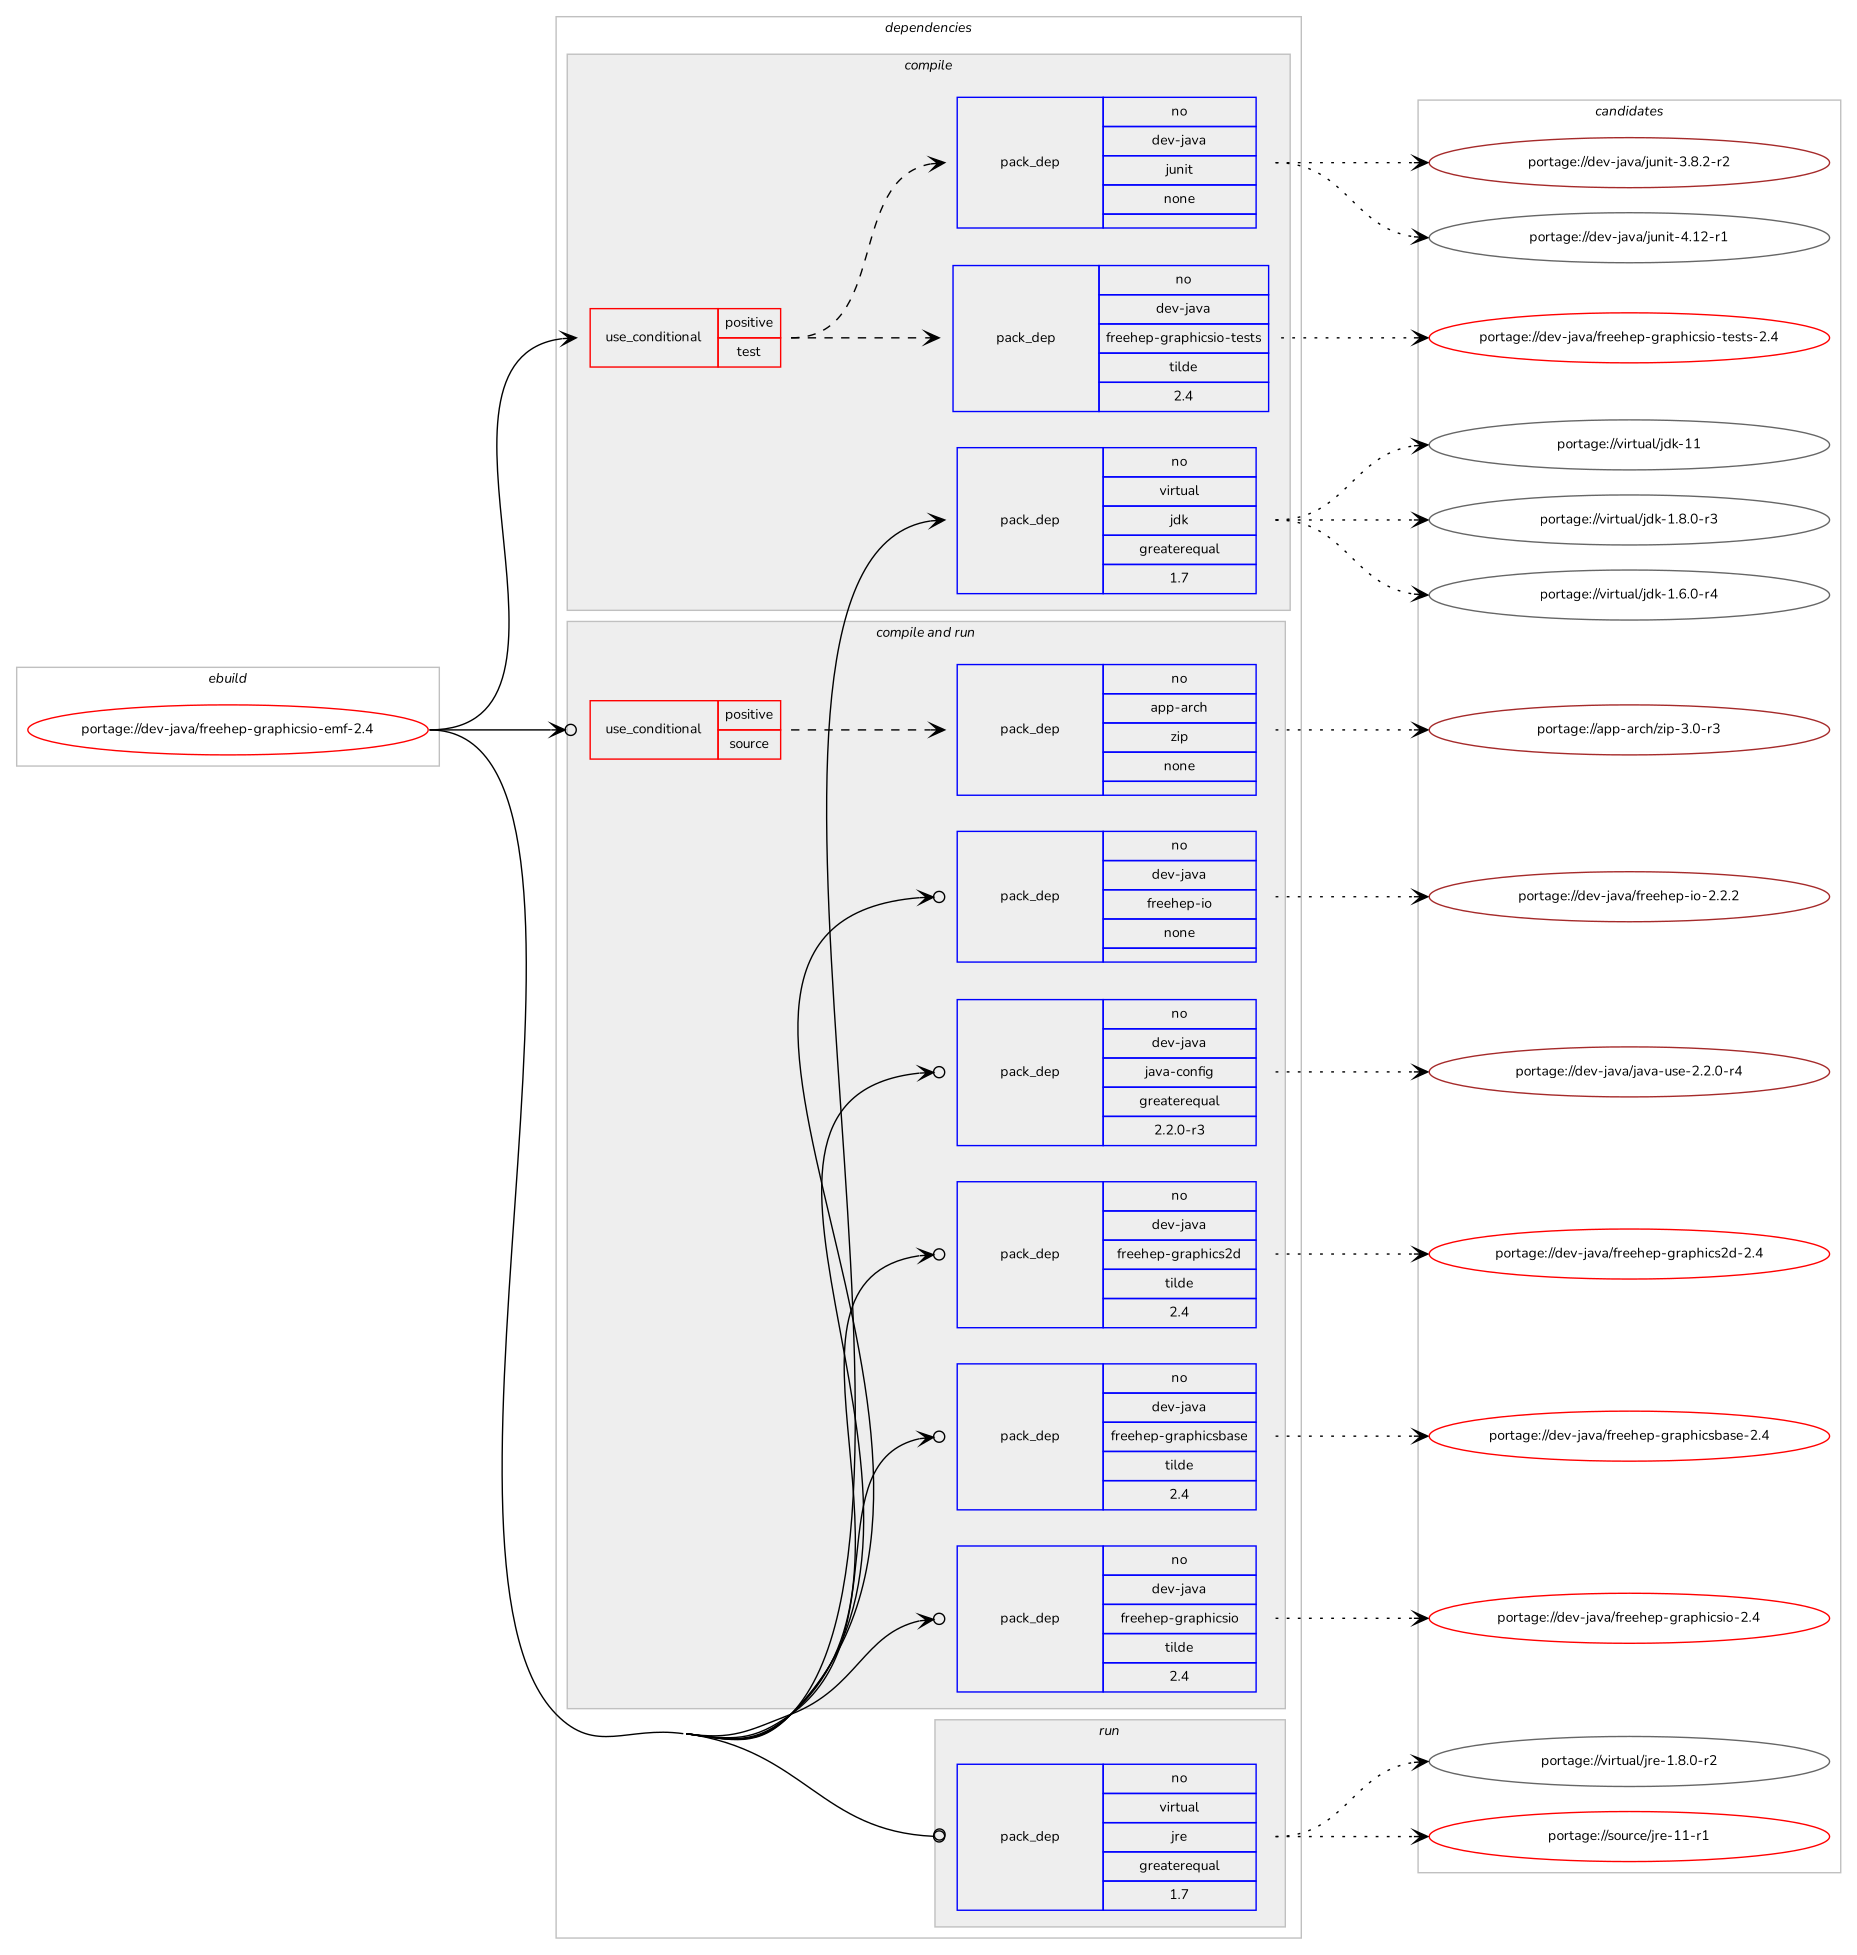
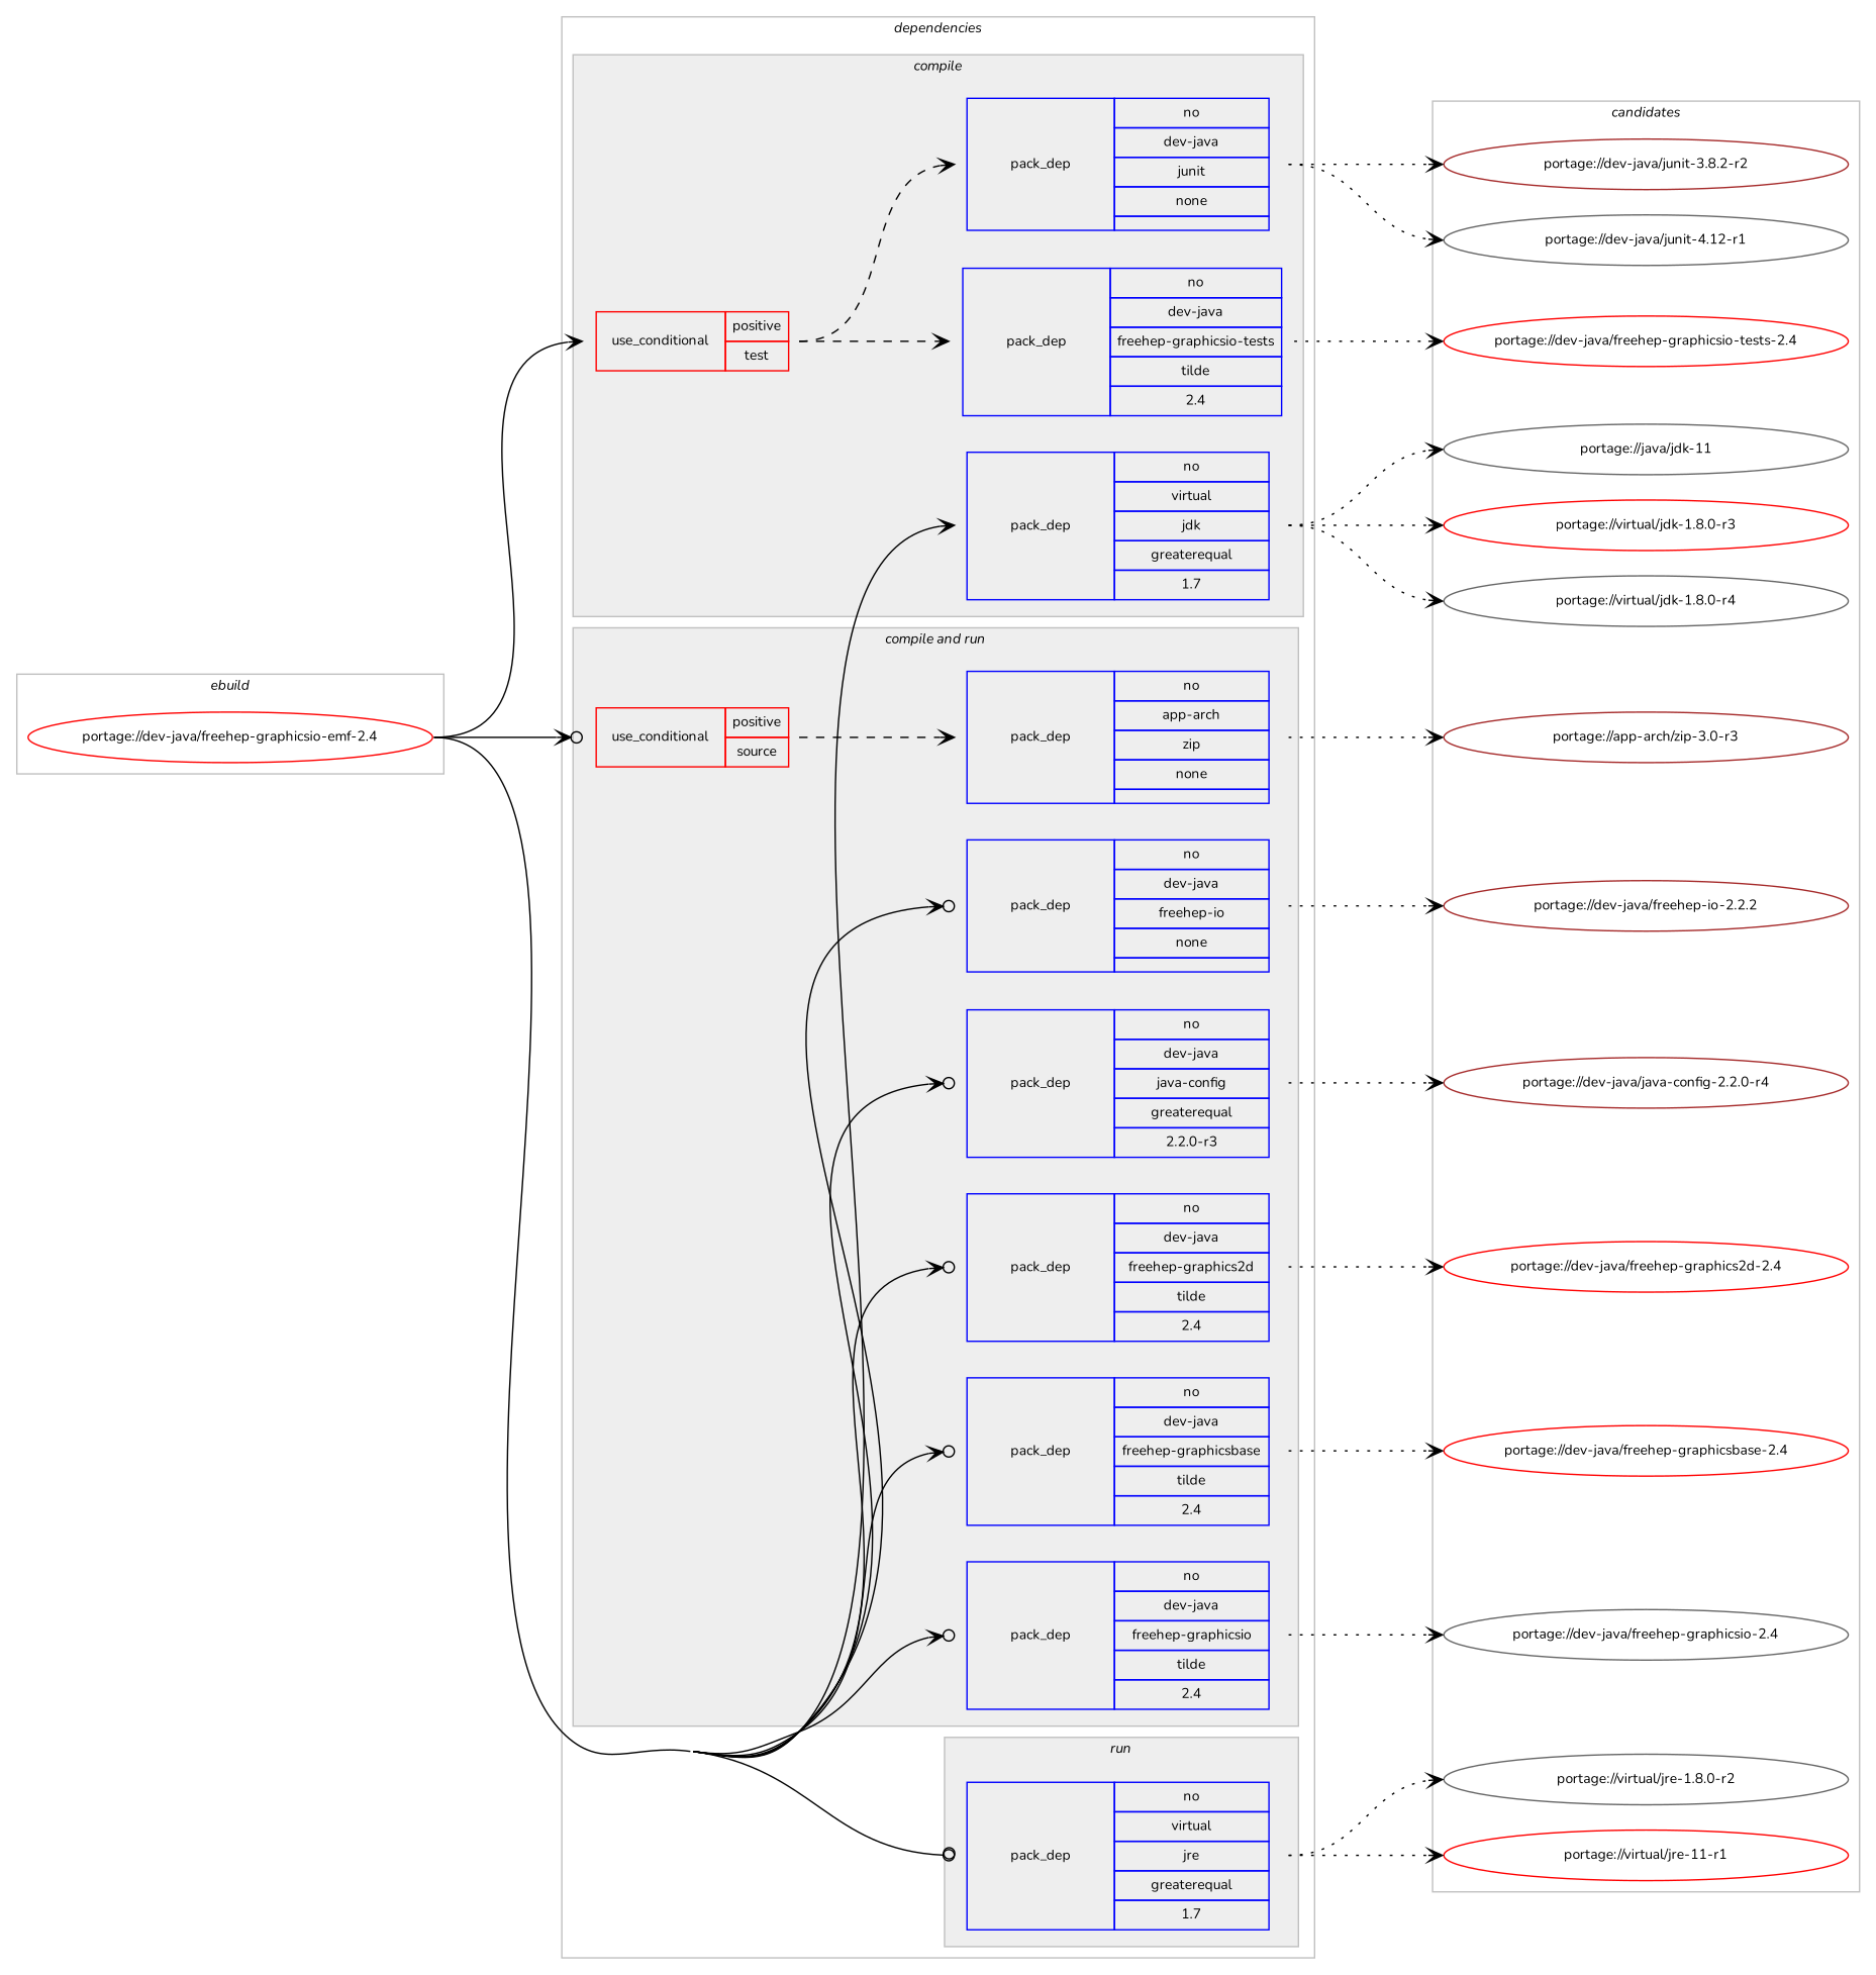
  digraph {
    compound=true
    concentrate=true
    fontname=Nunito
    fontsize=10
    newrank=true
    rankdir=LR
    ranksep=1.5
    node [color=blue fontname=Nunito fontsize=10]
    edge [arrowhead=vee fontname=Nunito headport=w style=dotted tailport=e weight=100]
    n1 [color=red label="portage://dev-java/freehep-graphicsio-emf-2.4" width=4]
    n2 [label=<<TABLE BORDER="0" CELLBORDER="1" CELLSPACING="0" CELLPADDING="4" WIDTH="220"><TR><TD ROWSPAN="6" CELLPADDING="30">pack_dep</TD></TR><TR><TD WIDTH="110">no</TD></TR><TR><TD>dev-java</TD></TR><TR><TD>freehep-graphicsio-tests</TD></TR><TR><TD>tilde</TD></TR><TR><TD>2.4</TD></TR></TABLE>> shape=none]
    n3 [label=<<TABLE BORDER="0" CELLBORDER="1" CELLSPACING="0" CELLPADDING="4" WIDTH="220"><TR><TD ROWSPAN="6" CELLPADDING="30">pack_dep</TD></TR><TR><TD WIDTH="110">no</TD></TR><TR><TD>dev-java</TD></TR><TR><TD>junit</TD></TR><TR><TD>none</TD></TR><TR><TD></TD></TR></TABLE>> shape=none]
    n4 [color=red label=<<TABLE BORDER="0" CELLBORDER="1" CELLSPACING="0" CELLPADDING="4"><TR><TD ROWSPAN="3" CELLPADDING="10">use_conditional</TD></TR><TR><TD>positive</TD></TR><TR><TD>test</TD></TR></TABLE>> shape=none]
    n5 [label=<<TABLE BORDER="0" CELLBORDER="1" CELLSPACING="0" CELLPADDING="4" WIDTH="220"><TR><TD ROWSPAN="6" CELLPADDING="30">pack_dep</TD></TR><TR><TD WIDTH="110">no</TD></TR><TR><TD>virtual</TD></TR><TR><TD>jdk</TD></TR><TR><TD>greaterequal</TD></TR><TR><TD>1.7</TD></TR></TABLE>> shape=none]
    n6 [label=<<TABLE BORDER="0" CELLBORDER="1" CELLSPACING="0" CELLPADDING="4" WIDTH="220"><TR><TD ROWSPAN="6" CELLPADDING="30">pack_dep</TD></TR><TR><TD WIDTH="110">no</TD></TR><TR><TD>app-arch</TD></TR><TR><TD>zip</TD></TR><TR><TD>none</TD></TR><TR><TD></TD></TR></TABLE>> shape=none]
    n7 [color=red label=<<TABLE BORDER="0" CELLBORDER="1" CELLSPACING="0" CELLPADDING="4"><TR><TD ROWSPAN="3" CELLPADDING="10">use_conditional</TD></TR><TR><TD>positive</TD></TR><TR><TD>source</TD></TR></TABLE>> shape=none]
    n8 [label=<<TABLE BORDER="0" CELLBORDER="1" CELLSPACING="0" CELLPADDING="4" WIDTH="220"><TR><TD ROWSPAN="6" CELLPADDING="30">pack_dep</TD></TR><TR><TD WIDTH="110">no</TD></TR><TR><TD>dev-java</TD></TR><TR><TD>freehep-graphics2d</TD></TR><TR><TD>tilde</TD></TR><TR><TD>2.4</TD></TR></TABLE>> shape=none]
    n9 [label=<<TABLE BORDER="0" CELLBORDER="1" CELLSPACING="0" CELLPADDING="4" WIDTH="220"><TR><TD ROWSPAN="6" CELLPADDING="30">pack_dep</TD></TR><TR><TD WIDTH="110">no</TD></TR><TR><TD>dev-java</TD></TR><TR><TD>freehep-graphicsbase</TD></TR><TR><TD>tilde</TD></TR><TR><TD>2.4</TD></TR></TABLE>> shape=none]
    n10 [label=<<TABLE BORDER="0" CELLBORDER="1" CELLSPACING="0" CELLPADDING="4" WIDTH="220"><TR><TD ROWSPAN="6" CELLPADDING="30">pack_dep</TD></TR><TR><TD WIDTH="110">no</TD></TR><TR><TD>dev-java</TD></TR><TR><TD>freehep-graphicsio</TD></TR><TR><TD>tilde</TD></TR><TR><TD>2.4</TD></TR></TABLE>> shape=none]
    n11 [label=<<TABLE BORDER="0" CELLBORDER="1" CELLSPACING="0" CELLPADDING="4" WIDTH="220"><TR><TD ROWSPAN="6" CELLPADDING="30">pack_dep</TD></TR><TR><TD WIDTH="110">no</TD></TR><TR><TD>dev-java</TD></TR><TR><TD>freehep-io</TD></TR><TR><TD>none</TD></TR><TR><TD></TD></TR></TABLE>> shape=none]
    n12 [label=<<TABLE BORDER="0" CELLBORDER="1" CELLSPACING="0" CELLPADDING="4" WIDTH="220"><TR><TD ROWSPAN="6" CELLPADDING="30">pack_dep</TD></TR><TR><TD WIDTH="110">no</TD></TR><TR><TD>dev-java</TD></TR><TR><TD>java-config</TD></TR><TR><TD>greaterequal</TD></TR><TR><TD>2.2.0-r3</TD></TR></TABLE>> shape=none]
    n13 [label=<<TABLE BORDER="0" CELLBORDER="1" CELLSPACING="0" CELLPADDING="4" WIDTH="220"><TR><TD ROWSPAN="6" CELLPADDING="30">pack_dep</TD></TR><TR><TD WIDTH="110">no</TD></TR><TR><TD>virtual</TD></TR><TR><TD>jre</TD></TR><TR><TD>greaterequal</TD></TR><TR><TD>1.7</TD></TR></TABLE>> shape=none]
    n14 [color=red label="portage://dev-java/freehep-graphicsio-tests-2.4" width=4]
    n15 [color=brown label="portage://dev-java/junit-3.8.2-r2" width=4]
    n16 [color=gray40 label="portage://dev-java/junit-4.12-r1" width=4]
-   n17 [color=gray40 label="portage://virtual/jdk-1.8.0-r3" width=4]
-   n18 [color=gray40 label="portage://virtual/jdk-1.6.0-r4" width=4]
-   n19 [color=gray40 label="portage://virtual/jdk-11" width=4]
+   n17 [color=red label="portage://virtual/jdk-1.8.0-r3" width=4]
+   n18 [color=gray40 label="portage://virtual/jdk-1.8.0-r4" width=4]
+   n19 [color=gray40 label="portage://java/jdk-11" width=4]
    n20 [color=brown label="portage://app-arch/zip-3.0-r3" width=4]
    n21 [color=red label="portage://dev-java/freehep-graphics2d-2.4" width=4]
    n22 [color=red label="portage://dev-java/freehep-graphicsbase-2.4" width=4]
-   n23 [color=red label="portage://dev-java/freehep-graphicsio-2.4" width=4]
+   n23 [color=gray40 label="portage://dev-java/freehep-graphicsio-2.4" width=4]
    n24 [color=brown label="portage://dev-java/freehep-io-2.2.2" width=4]
-   n25 [color=brown label="portage://dev-java/java-use-2.2.0-r4" width=4]
+   n25 [color=brown label="portage://dev-java/java-config-2.2.0-r4" width=4]
    n26 [color=gray40 label="portage://virtual/jre-1.8.0-r2" width=4]
-   n27 [color=red label="portage://source/jre-11-r1" width=4]
+   n27 [color=red label="portage://virtual/jre-11-r1" width=4]
    subgraph cluster_1 {
      color=gray
      label=<<i>ebuild</i>>
      rank=same
      n1
    }
    subgraph cluster_2 {
      color=gray
      label=<<i>dependencies</i>>
      subgraph cluster_3 {
        color=gray
        fillcolor="#eeeeee"
        label=<<i>compile</i>>
        style=filled
        subgraph sub_4 {
          color=gray
          fillcolor="#eeeeee"
          label=<<i>compile</i>>
          style=filled
          n4
          subgraph sub_5 {
            color=gray
            fillcolor="#eeeeee"
            label=<<i>compile</i>>
            style=filled
            n2
          }
          subgraph sub_6 {
            color=gray
            fillcolor="#eeeeee"
            label=<<i>compile</i>>
            style=filled
            n3
          }
        }
        subgraph sub_7 {
          color=gray
          fillcolor="#eeeeee"
          label=<<i>compile</i>>
          style=filled
          n5
        }
      }
      subgraph cluster_8 {
        color=gray
        fillcolor="#eeeeee"
        label=<<i>compile and run</i>>
        style=filled
        subgraph sub_9 {
          color=gray
          fillcolor="#eeeeee"
          label=<<i>compile and run</i>>
          style=filled
          n7
          subgraph sub_10 {
            color=gray
            fillcolor="#eeeeee"
            label=<<i>compile and run</i>>
            style=filled
            n6
          }
        }
        subgraph sub_11 {
          color=gray
          fillcolor="#eeeeee"
          label=<<i>compile and run</i>>
          style=filled
          n8
        }
        subgraph sub_12 {
          color=gray
          fillcolor="#eeeeee"
          label=<<i>compile and run</i>>
          style=filled
          n9
        }
        subgraph sub_13 {
          color=gray
          fillcolor="#eeeeee"
          label=<<i>compile and run</i>>
          style=filled
          n10
        }
        subgraph sub_14 {
          color=gray
          fillcolor="#eeeeee"
          label=<<i>compile and run</i>>
          style=filled
          n11
        }
        subgraph sub_15 {
          color=gray
          fillcolor="#eeeeee"
          label=<<i>compile and run</i>>
          style=filled
          n12
        }
      }
      subgraph cluster_16 {
        color=gray
        fillcolor="#eeeeee"
        label=<<i>run</i>>
        style=filled
        subgraph sub_17 {
          color=gray
          fillcolor="#eeeeee"
          label=<<i>run</i>>
          style=filled
          n13
        }
      }
    }
    subgraph cluster_18 {
      color=gray
      label=<<i>candidates</i>>
      rank=same
      subgraph sub_19 {
        color=black
        label=<<i>candidates</i>>
        nodesep=1
        rank=same
        n14
      }
      subgraph sub_20 {
        color=black
        label=<<i>candidates</i>>
        nodesep=1
        rank=same
        n15
        n16
      }
      subgraph sub_21 {
        color=black
        label=<<i>candidates</i>>
        nodesep=1
        rank=same
        n17
        n18
        n19
      }
      subgraph sub_22 {
        color=black
        label=<<i>candidates</i>>
        nodesep=1
        rank=same
        n20
      }
      subgraph sub_23 {
        color=black
        label=<<i>candidates</i>>
        nodesep=1
        rank=same
        n21
      }
      subgraph sub_24 {
        color=black
        label=<<i>candidates</i>>
        nodesep=1
        rank=same
        n22
      }
      subgraph sub_25 {
        color=black
        label=<<i>candidates</i>>
        nodesep=1
        rank=same
        n23
      }
      subgraph sub_26 {
        color=black
        label=<<i>candidates</i>>
        nodesep=1
        rank=same
        n24
      }
      subgraph sub_27 {
        color=black
        label=<<i>candidates</i>>
        nodesep=1
        rank=same
        n25
      }
      subgraph sub_28 {
        color=black
        label=<<i>candidates</i>>
        nodesep=1
        rank=same
        n26
        n27
      }
    }
    n1 -> n4 [style=solid weight=20]
    n1 -> n5 [style=solid weight=20]
    n1 -> n7 [arrowhead=odotvee style=solid weight=20]
    n1 -> n8 [arrowhead=odotvee style=solid weight=20]
    n1 -> n9 [arrowhead=odotvee style=solid weight=20]
    n1 -> n10 [arrowhead=odotvee style=solid weight=20]
    n1 -> n11 [arrowhead=odotvee style=solid weight=20]
    n1 -> n12 [arrowhead=odotvee style=solid weight=20]
    n1 -> n13 [arrowhead=odot style=solid weight=20]
    n2 -> n14
    n3 -> n15
    n3 -> n16
    n4 -> n2 [style=dashed weight=20]
    n4 -> n3 [style=dashed weight=20]
    n5 -> n17
    n5 -> n18
    n5 -> n19
    n6 -> n20
    n7 -> n6 [style=dashed weight=20]
    n8 -> n21
    n9 -> n22
    n10 -> n23
    n11 -> n24
    n12 -> n25
    n13 -> n26
    n13 -> n27
  }
